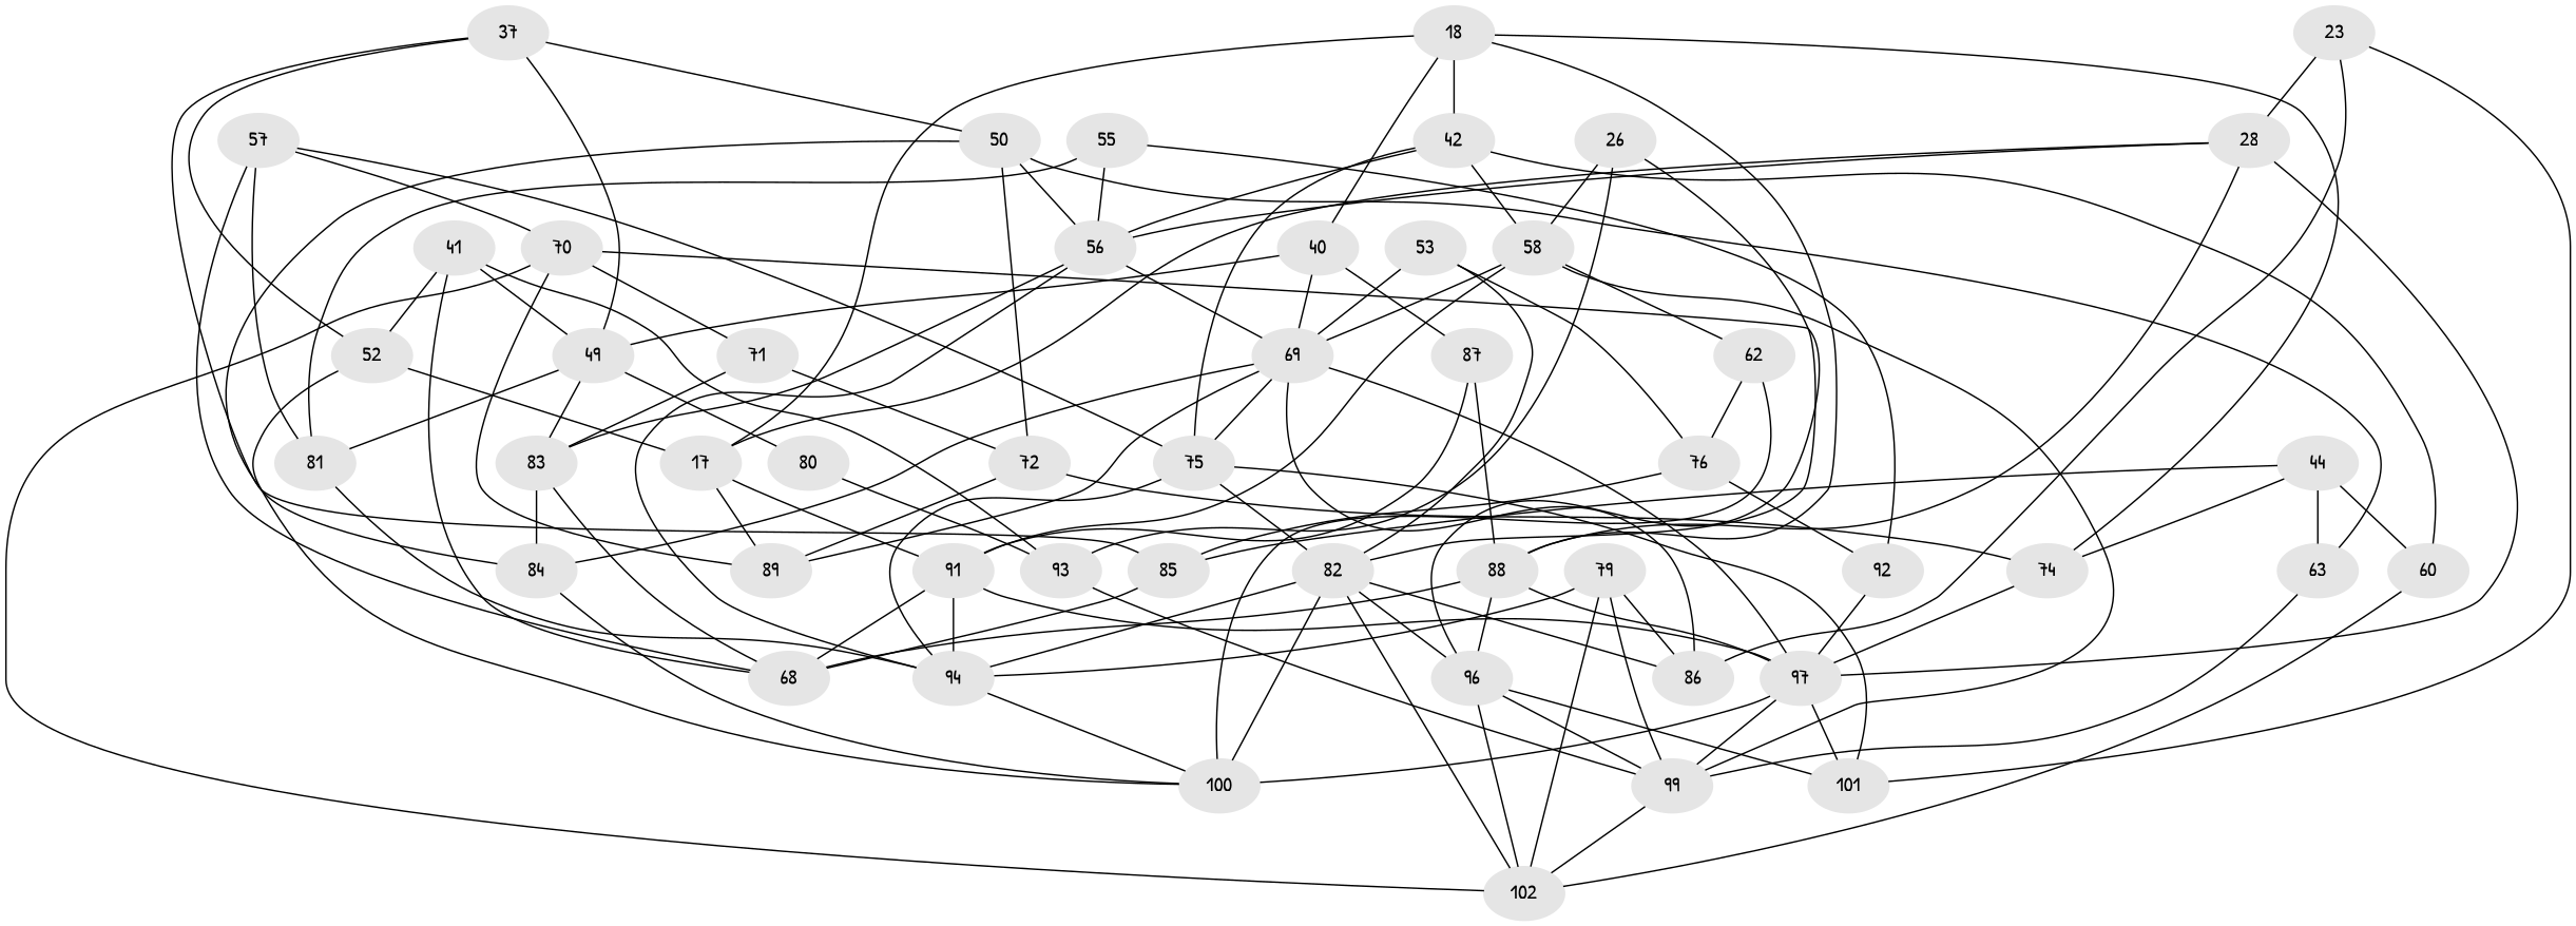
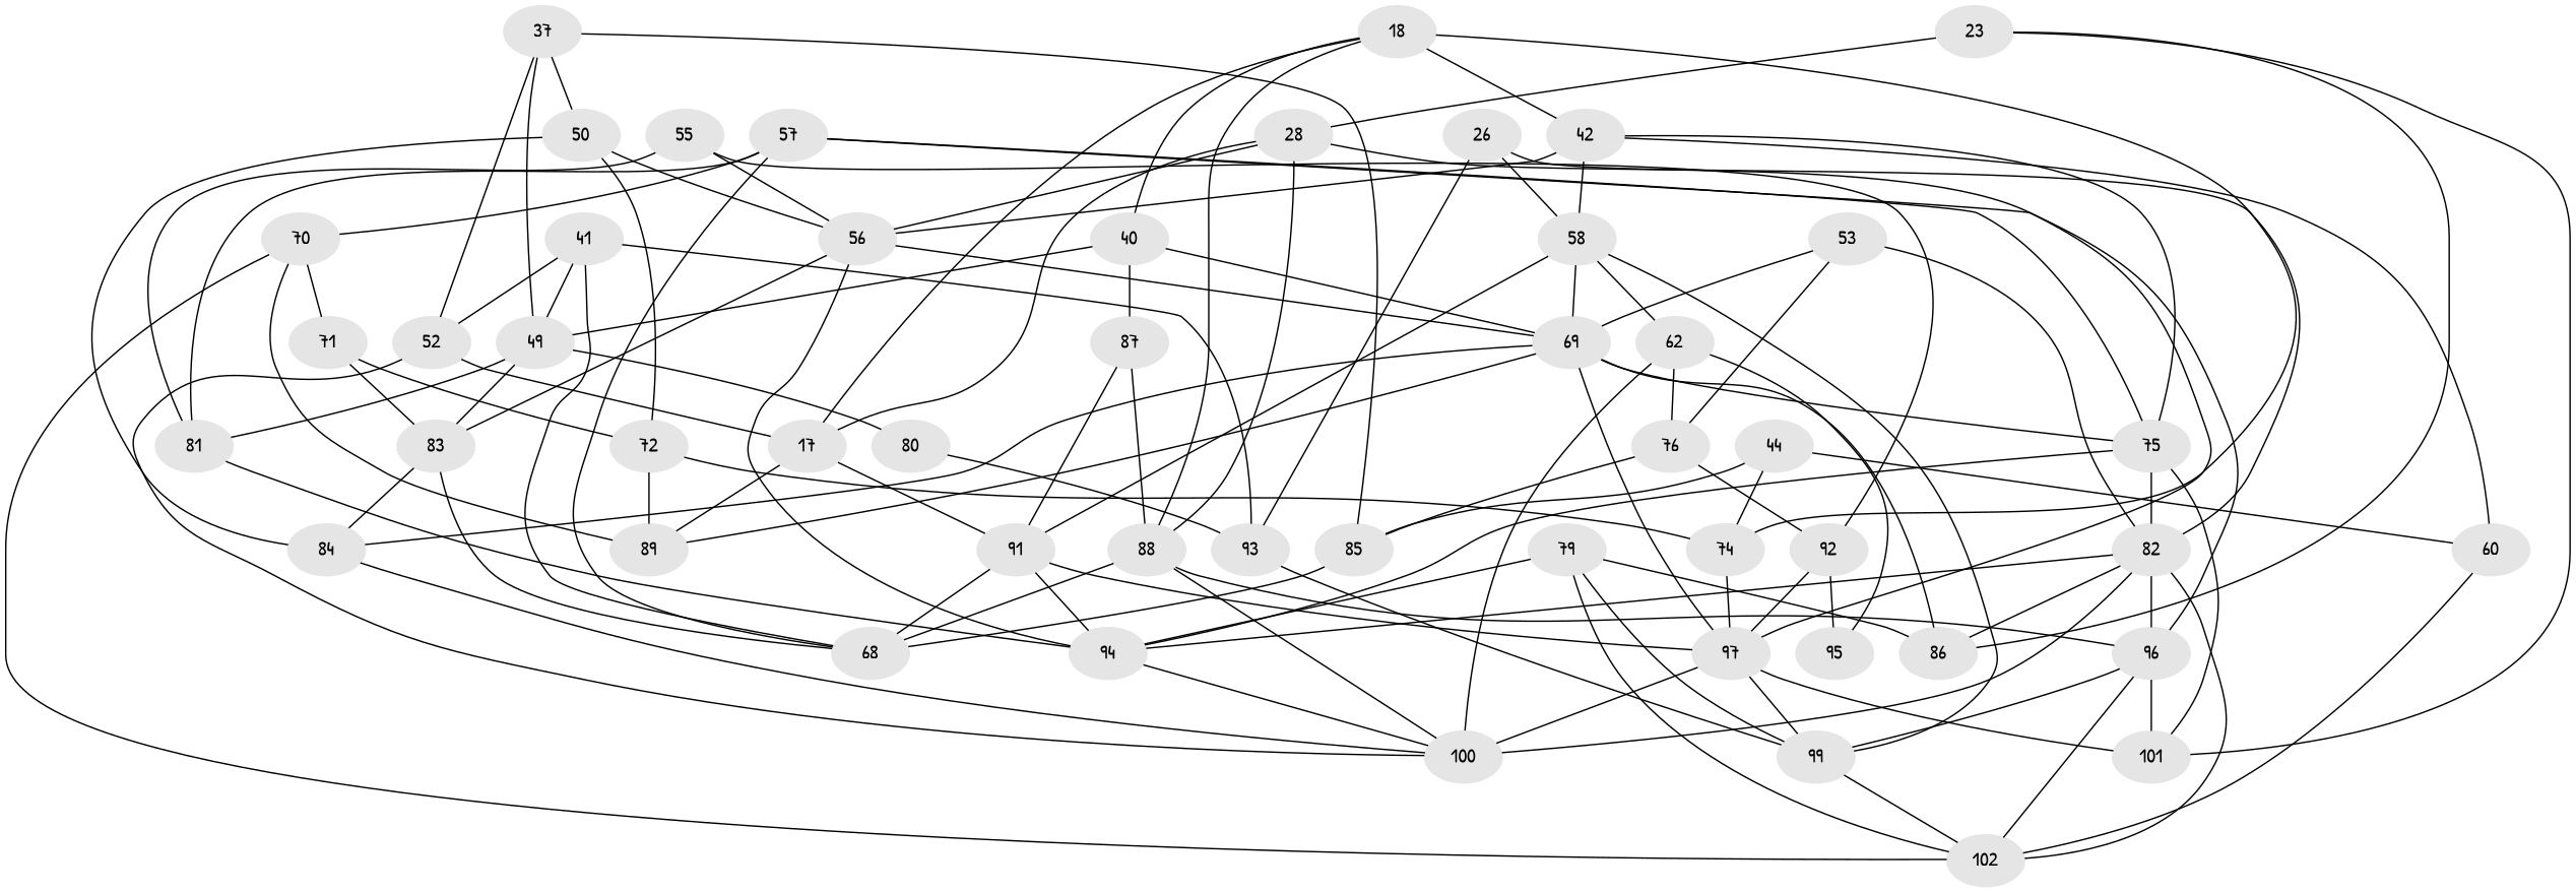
  graph {
    fontname="Patrick Hand"
    node [color=gray90 fontname="Patrick Hand" style=filled]
    edge [fontname="Patrick Hand"]
    18 [super="+12"]
    40 [super="+36"]
    42 [super="+20"]
    n4 [label=17 super="+31"]
    74
    88 [super="+4+65"]
    49 [super="+8+27"]
    69 [super="+13+7+45"]
    87
    58 [super="+32"]
    56 [super="+24"]
    60
    75 [super="+64"]
    91 [super="+46"]
    89
    97 [super="+90"]
    n17 [label=68 super="+48"]
    96 [super="+11"]
    28 [super="+14"]
    23
    86
    101
    62 [super="+38"]
    99 [super="+34"]
    26
    82 [super="+17+77"]
    93 [super="+10"]
    100 [super="+3+68+47"]
    94 [super="+78+61"]
    102 [super="+33"]
    83 [super="+16+44"]
    80
    81 [super="+19"]
    37
    50 [super="+39"]
    52
    85
-   63 [super="+29"]
    72
    84
    41
    n42 [label=44 super="+35"]
    53
    76
    92 [super="+54"]
    55
+   95
    57 [super="+25"]
    70
    71
    79
    18 -- 40
    18 -- 42 [weight=2]
    18 -- n4
    18 -- 74
    18 -- 88
    40 -- 49
    40 -- 69 [weight=2]
    40 -- 87 [weight=2]
    42 -- 58
    42 -- 56
    42 -- 60
    42 -- 75
    n4 -- 91 [weight=2]
    n4 -- 89
    74 -- 97
-   88 -- 97
+   88 -- 100
    88 -- n17 [weight=2]
    88 -- 96 [weight=2]
    49 -- 83 [weight=2]
    49 -- 80 [weight=2]
    49 -- 81
    69 -- 75 [weight=2]
    69 -- 89
    69 -- 97 [weight=2]
    69 -- 86
    69 -- 84
    87 -- 88
    87 -- 91
    58 -- 69
    58 -- 91
    58 -- 62
    58 -- 99
    56 -- 69
    56 -- 94 [weight=2]
    56 -- 83
    60 -- 102
    75 -- 101
    75 -- 82 [weight=2]
    75 -- 94
    91 -- 97
    91 -- n17
    91 -- 94 [weight=2]
    97 -- 101
    97 -- 99
    97 -- 100 [weight=2]
    96 -- 101
    96 -- 99
    96 -- 102
    28 -- n4
    28 -- 88
    28 -- 56
    28 -- 97
    23 -- 28 [weight=2]
    23 -- 86
    23 -- 101
    62 -- 100 [weight=2]
    62 -- 76
+   62 -- 95 [weight=2]
    99 -- 102
    26 -- 58
    26 -- 82
    26 -- 93 [weight=2]
    82 -- 96 [weight=2]
    82 -- 86
    82 -- 100 [weight=2]
    82 -- 94
    82 -- 102
    93 -- 99
    94 -- 100 [weight=2]
    83 -- n17 [weight=2]
    83 -- 84
    80 -- 93 [weight=2]
    81 -- 94
    37 -- 49
    37 -- 50
    37 -- 52
    37 -- 85
    50 -- 56
-   50 -- 63 [weight=2]
    50 -- 72
    50 -- 84
    52 -- n4
    52 -- 100
    85 -- n17
-   63 -- 99 [weight=2]
    72 -- 74
    72 -- 89
    84 -- 100
    41 -- 49
    41 -- n17
    41 -- 93
    41 -- 52
    n42 -- 74
    n42 -- 60 [weight=2]
    n42 -- 85
-   n42 -- 63 [weight=2]
    53 -- 69
    53 -- 82 [weight=2]
    53 -- 76
    76 -- 85
    76 -- 92
    92 -- 97 [weight=2]
+   92 -- 95 [weight=2]
    55 -- 56
    55 -- 81 [weight=2]
    55 -- 92
    57 -- 75
    57 -- n17
-   70 -- 96
+   57 -- 96
    57 -- 81 [weight=2]
    57 -- 70
    70 -- 89
    70 -- 102
    70 -- 71
    71 -- 83 [weight=2]
    71 -- 72
    79 -- 86
    79 -- 99
    79 -- 94
    79 -- 102
  }
